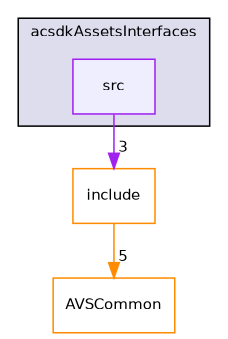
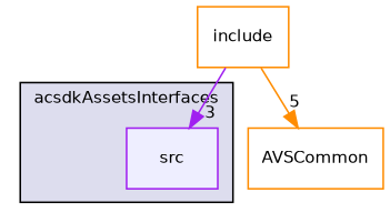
  digraph {
    compound=true
    node [color=darkorange fillcolor=white fontname=Helvetica fontsize=10 shape=box style=filled]
    edge [labeldistance=1.5 labelfontname=Helvetica labelfontsize=10]
    n1 [color=purple fillcolor="#eeeeff" label=src pencolor=black]
    n2 [label=include]
    n3 [label=AVSCommon]
    subgraph cluster_1 {
      bgcolor="#ddddee"
      fontname=Helvetica
      fontsize=10
      label=acsdkAssetsInterfaces
      pencolor=black
      n1
    }
-   n1 -> n2 [color=purple headlabel=3]
+   n2 -> n1 [color=purple headlabel=3]
    n2 -> n3 [color=darkorange headlabel=5]
  }
